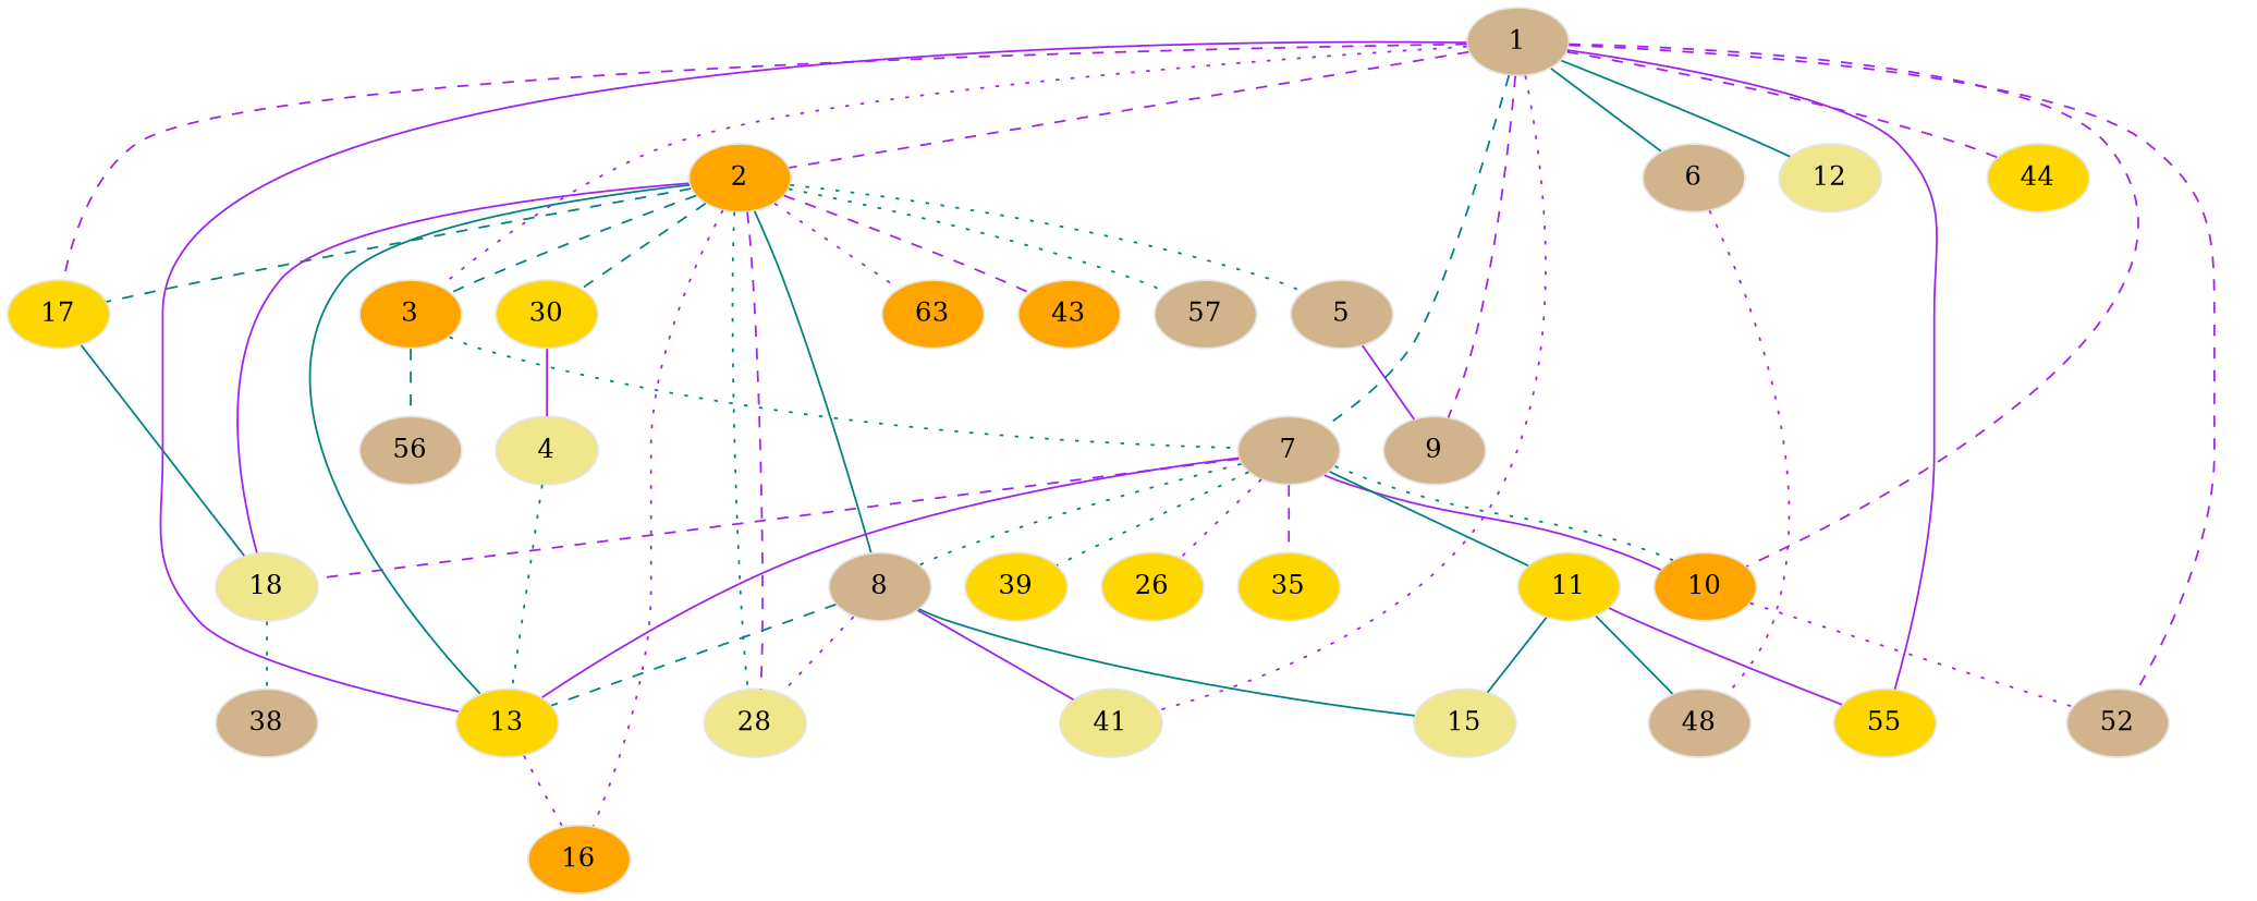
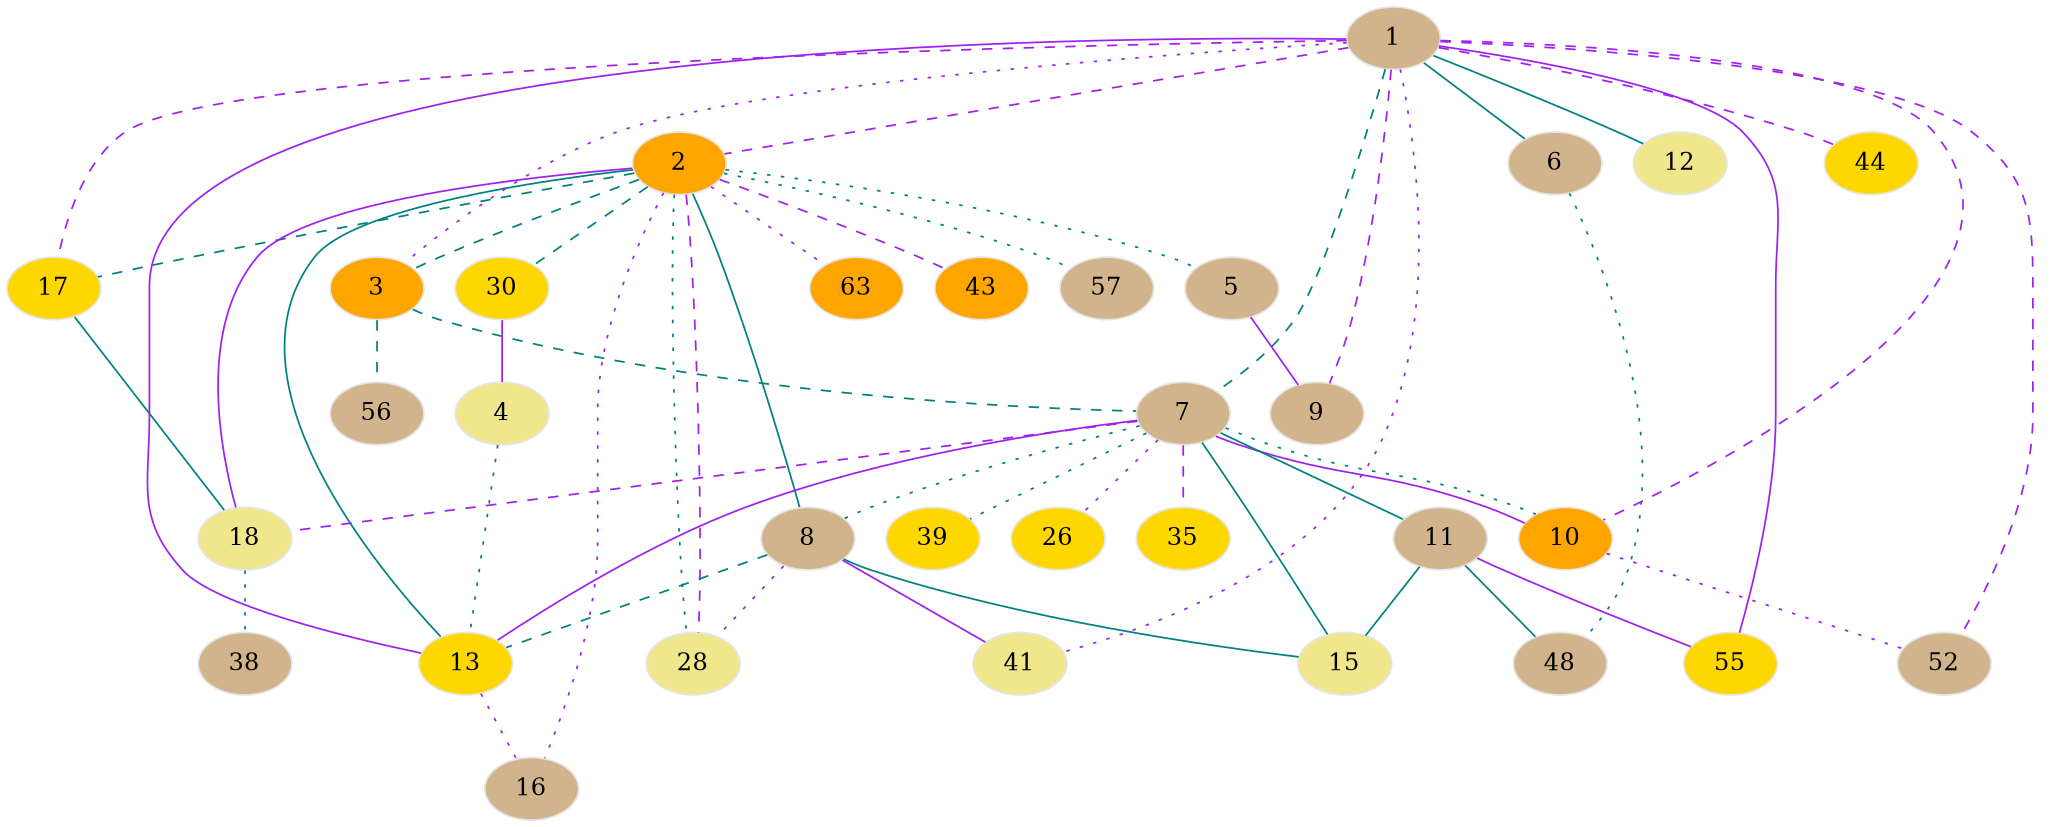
  graph {
    node [color=gray90 fillcolor=tan style=filled]
    edge [color=purple style=solid]
    2 [fillcolor=orange super="+14"]
    3 [fillcolor=orange]
    13 [fillcolor=gold super="+63+49+60+46"]
    17 [fillcolor=gold]
    5
    8 [super="+32+47"]
-   16 [fillcolor=orange]
+   16
    18 [fillcolor=khaki super="+29"]
    28 [fillcolor=khaki]
    30 [fillcolor=gold super="+31+36"]
    n11 [fillcolor=orange label=63]
    43 [fillcolor=orange]
    57
    1
    6
    7 [super="+25+20+37+42+45+64+22"]
    9
    10 [fillcolor=orange super="+34"]
    12 [fillcolor=khaki]
    41 [fillcolor=khaki]
    44 [fillcolor=gold]
    52 [super="+65"]
    55 [fillcolor=gold]
    56
    48
-   11 [fillcolor=gold]
+   11
    15 [fillcolor=khaki super="+27+62+23"]
    26 [fillcolor=gold]
    35 [fillcolor=gold]
    39 [fillcolor=gold]
    4 [fillcolor=khaki super="+19"]
    38
    2 -- 3 [color=teal style=dashed]
    2 -- 13 [color=teal]
    2 -- 17 [color=teal style=dashed]
    2 -- 5 [color=teal style=dotted]
    2 -- 8 [color=teal weight=2]
    2 -- 16 [style=dotted]
    2 -- 18
    2 -- 28 [color=teal style=dotted]
    2 -- 28 [style=dashed]
    2 -- 30 [color=teal style=dashed]
    2 -- n11 [style=dotted]
    2 -- 43 [style=dashed]
    2 -- 57 [color=teal style=dotted]
-   3 -- 7 [color=teal style=dotted]
+   3 -- 7 [color=teal style=dashed]
    3 -- 56 [color=teal style=dashed]
    13 -- 16 [style=dotted]
    17 -- 18 [color=teal]
    5 -- 9
    8 -- 13 [color=teal style=dashed]
    8 -- 28 [style=dotted]
    8 -- 41
    8 -- 15 [color=teal weight=2]
    18 -- 38 [color=teal style=dotted]
    30 -- 4 [weight=2]
    1 -- 2 [style=dashed]
    1 -- 3 [style=dotted]
    1 -- 13 [weight=2]
    1 -- 17 [style=dashed]
    1 -- 6 [color=teal]
    1 -- 7 [color=teal style=dashed weight=2]
    1 -- 9 [style=dashed]
    1 -- 10 [style=dashed]
    1 -- 12 [color=teal]
    1 -- 41 [style=dotted]
    1 -- 44 [style=dashed]
    1 -- 52 [style=dashed]
    1 -- 55
-   6 -- 48 [style=dotted]
+   6 -- 48 [color=teal style=dotted]
    7 -- 13
    7 -- 8 [color=teal style=dotted weight=2]
    7 -- 18 [style=dashed weight=2]
    7 -- 10 [weight=2]
    7 -- 10 [color=teal style=dotted]
    7 -- 11 [color=teal weight=2]
+   7 -- 15 [color=teal]
    7 -- 26 [style=dotted]
    7 -- 35 [style=dashed]
    7 -- 39 [color=teal style=dotted]
    10 -- 52 [style=dotted]
    11 -- 55
    11 -- 48 [color=teal]
    11 -- 15 [color=teal weight=2]
    4 -- 13 [color=teal style=dotted]
  }
